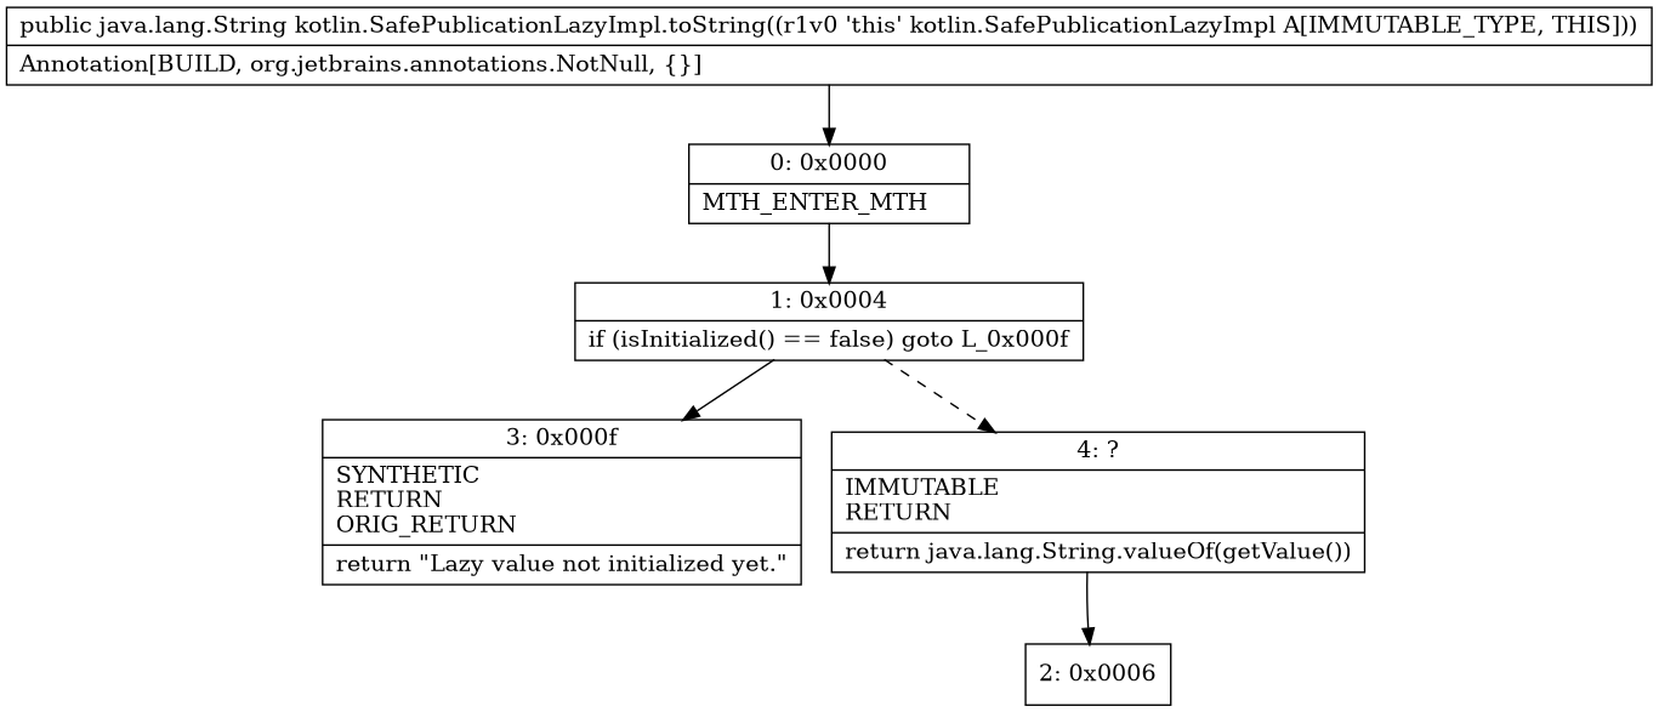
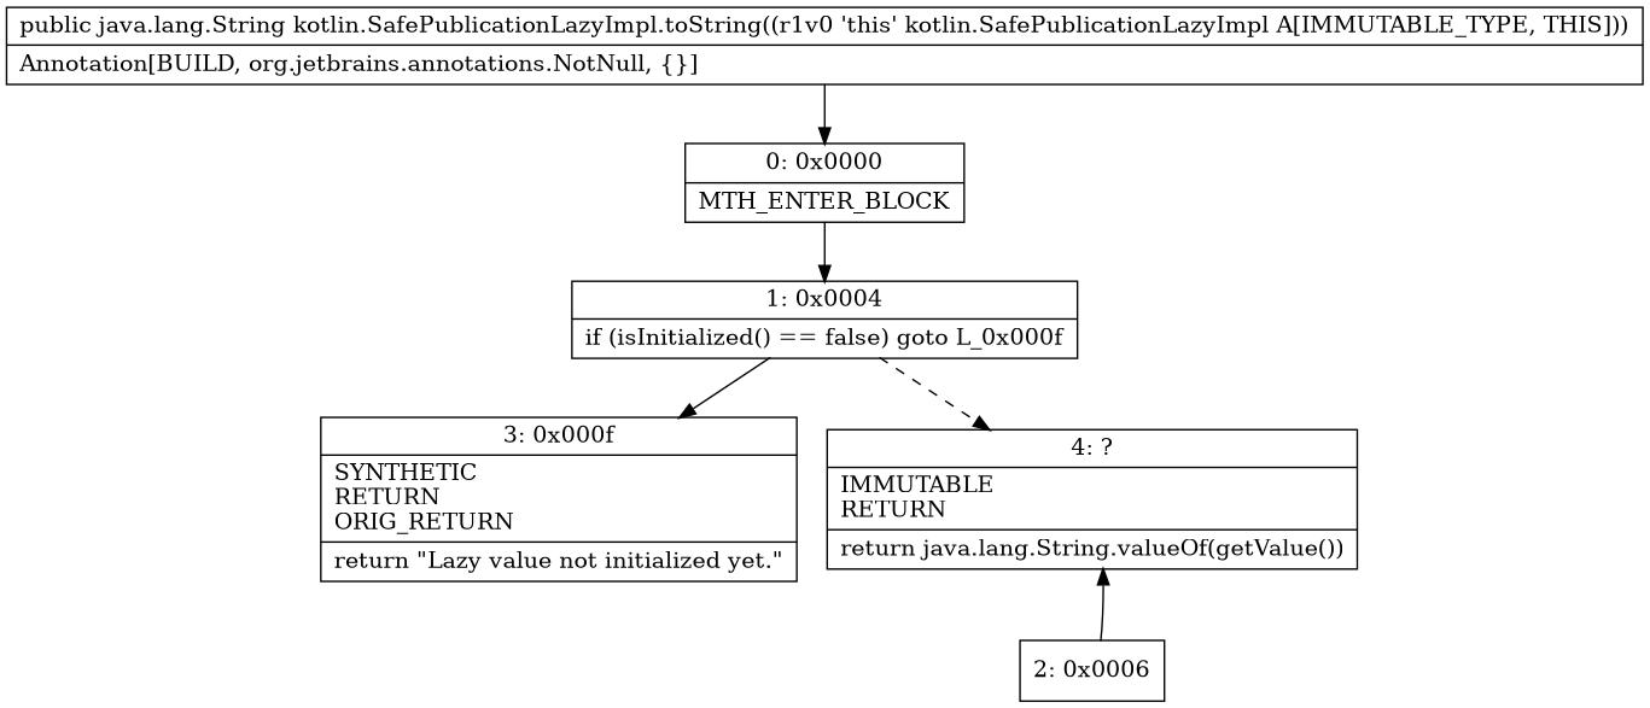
  digraph {
    node [shape=record]
-   n1 [label="{0\:\ 0x0000|MTH_ENTER_MTH\l}"]
+   n1 [label="{0\:\ 0x0000|MTH_ENTER_BLOCK\l}"]
    n2 [label="{1\:\ 0x0004|if (isInitialized() == false) goto L_0x000f\l}"]
    n3 [label="{3\:\ 0x000f|SYNTHETIC\lRETURN\lORIG_RETURN\l|return \"Lazy value not initialized yet.\"\l}"]
    n4 [label="{4\:\ ?|IMMUTABLE\lRETURN\l|return java.lang.String.valueOf(getValue())\l}"]
    n5 [label="{2\:\ 0x0006}"]
    n6 [label="{public java.lang.String kotlin.SafePublicationLazyImpl.toString((r1v0 'this' kotlin.SafePublicationLazyImpl A[IMMUTABLE_TYPE, THIS]))  | Annotation[BUILD, org.jetbrains.annotations.NotNull, \{\}]\l}"]
    n1 -> n2
    n2 -> n3
    n2 -> n4 [style=dashed]
-   n4 -> n5
+   n5 -> n4
    n6 -> n1
  }
